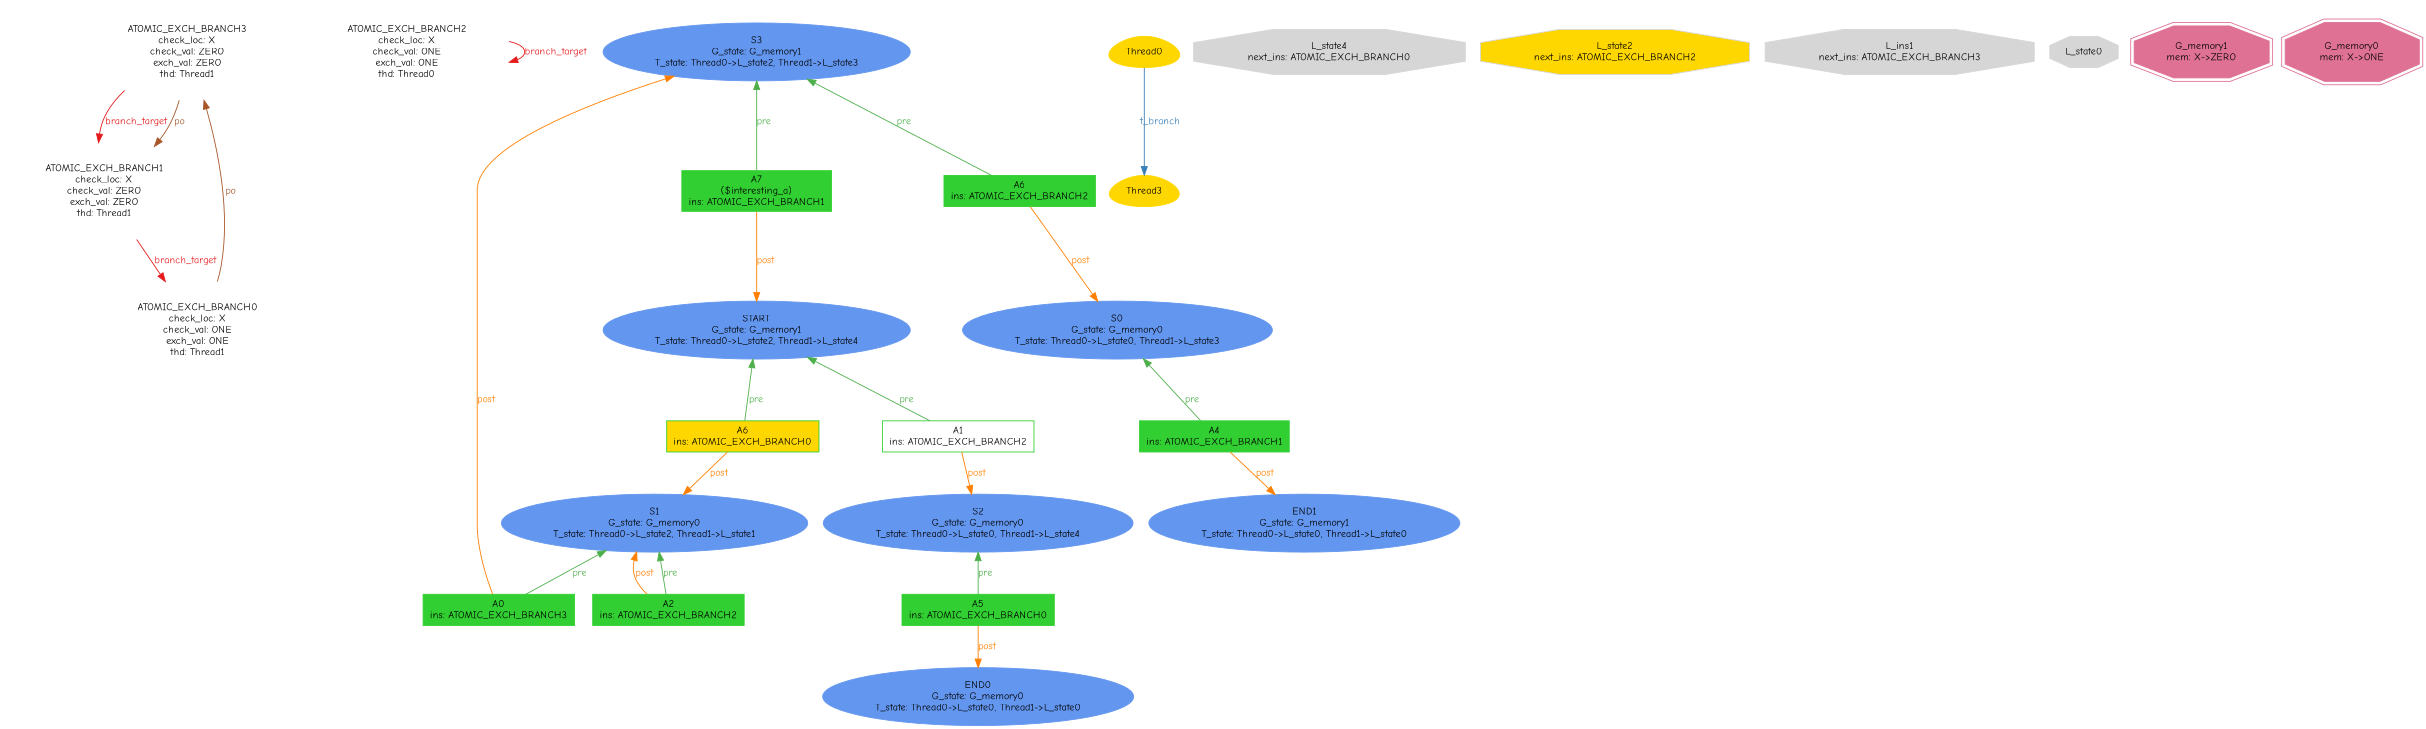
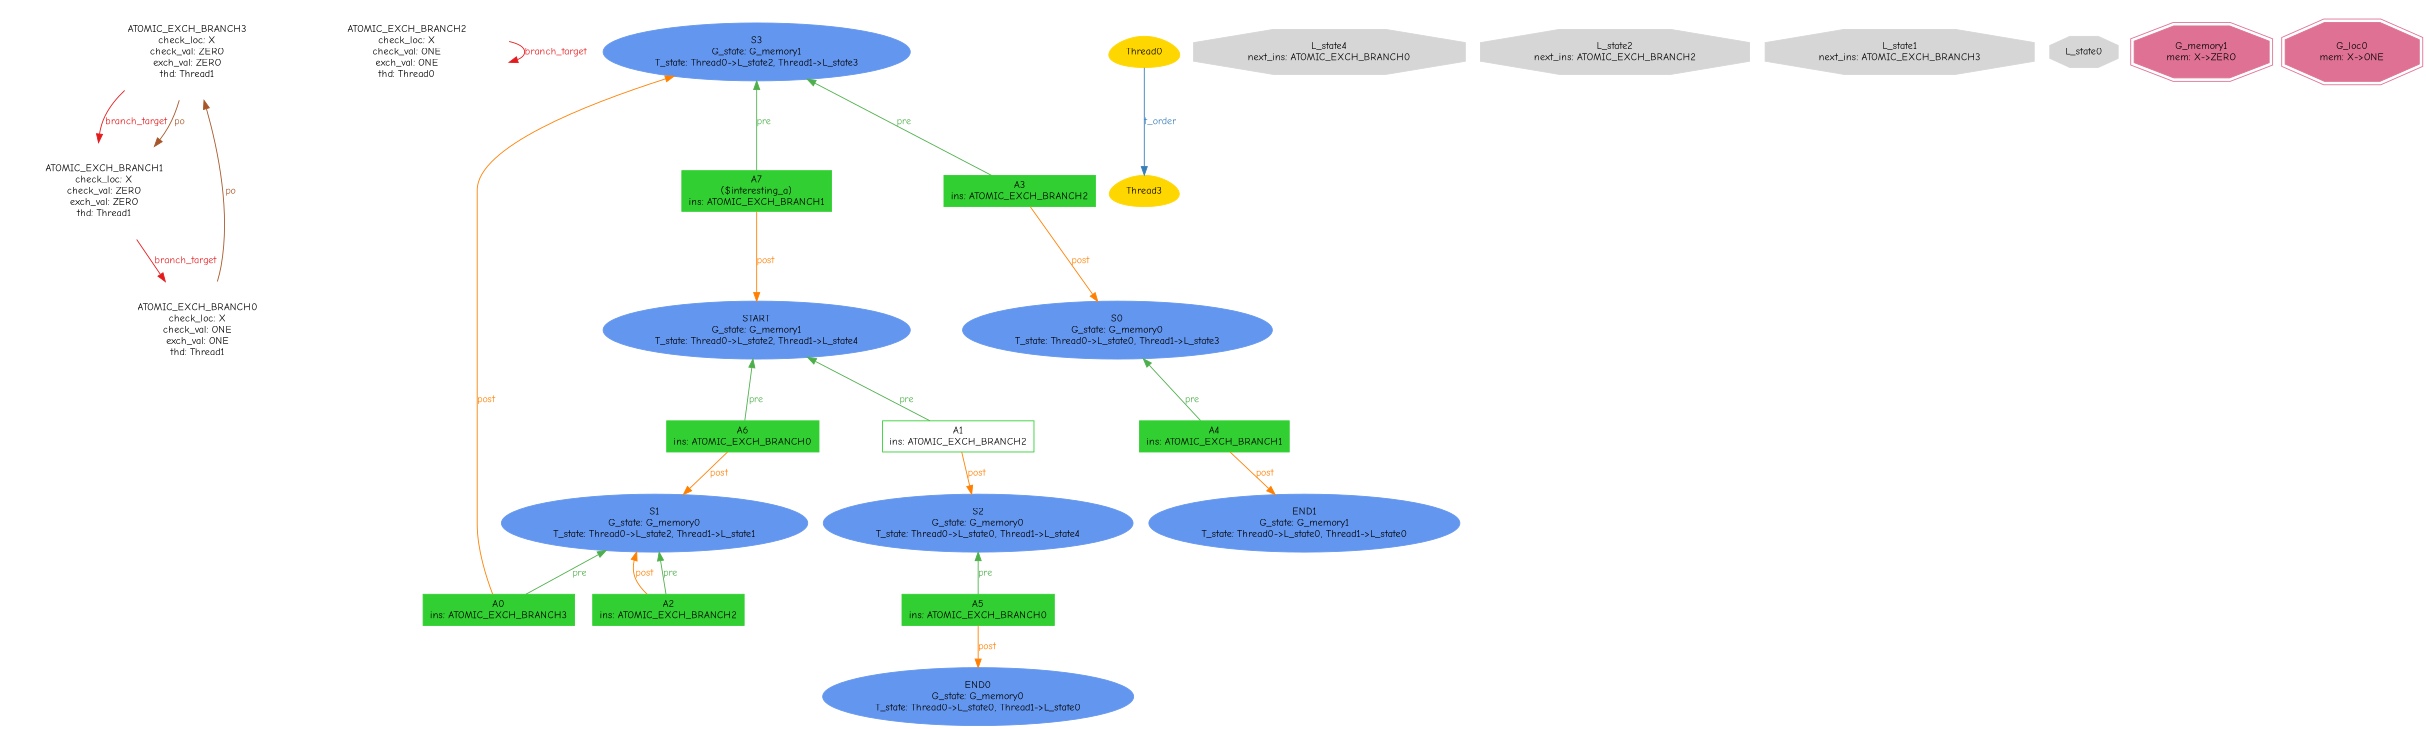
  digraph {
    fontname="Comic Neue"
    fontsize=12
    rankdir=TB
    node [color="#31cf31" fontcolor="#000000" fontname="Comic Neue" fontsize=12 shape=octagon style="filled, solid"]
    edge [color="#ff7f00" dir=forward fontcolor="#ff7f00" fontname="Comic Neue" fontsize=12 style=solid uuid="<ATOMIC_EXCH_BRANCH3, ATOMIC_EXCH_BRANCH1>" weight=1]
    n1 [color="#ffffff" label="ATOMIC_EXCH_BRANCH1\ncheck_loc: X\ncheck_val: ZERO\nexch_val: ZERO\nthd: Thread1" uuid=ATOMIC_EXCH_BRANCH1]
    n2 [color="#ffffff" label="ATOMIC_EXCH_BRANCH0\ncheck_loc: X\ncheck_val: ONE\nexch_val: ONE\nthd: Thread1" uuid=ATOMIC_EXCH_BRANCH0]
    n3 [color="#ffffff" label="ATOMIC_EXCH_BRANCH2\ncheck_loc: X\ncheck_val: ONE\nexch_val: ONE\nthd: Thread0" uuid=ATOMIC_EXCH_BRANCH2]
    n4 [color="#ffffff" label="ATOMIC_EXCH_BRANCH3\ncheck_loc: X\ncheck_val: ZERO\nexch_val: ZERO\nthd: Thread1" uuid=ATOMIC_EXCH_BRANCH3]
    n5 [color="#6396ef" label="S3\nG_state: G_memory1\nT_state: Thread0->L_state2, Thread1->L_state3" shape=ellipse uuid=S3]
    n6 [label="A0\nins: ATOMIC_EXCH_BRANCH3" shape=box uuid=A0]
-   n7 [label="A6\nins: ATOMIC_EXCH_BRANCH2" shape=box uuid=A3]
+   n7 [label="A3\nins: ATOMIC_EXCH_BRANCH2" shape=box uuid=A3]
    n8 [label="A7\n($interesting_a)\nins: ATOMIC_EXCH_BRANCH1" shape=box uuid=A7]
    n9 [color="#6396ef" label="S0\nG_state: G_memory0\nT_state: Thread0->L_state0, Thread1->L_state3" shape=ellipse uuid=S0]
    n10 [color="#6396ef" label="START\nG_state: G_memory1\nT_state: Thread0->L_state2, Thread1->L_state4" shape=ellipse uuid=START]
    n11 [fillcolor="#ffffff" label="A1\nins: ATOMIC_EXCH_BRANCH2" shape=box uuid=A1]
    n12 [color="#6396ef" label="S2\nG_state: G_memory0\nT_state: Thread0->L_state0, Thread1->L_state4" shape=ellipse uuid=S2]
    n13 [label="A5\nins: ATOMIC_EXCH_BRANCH0" shape=box uuid=A5]
    n14 [color="#6396ef" label="END0\nG_state: G_memory0\nT_state: Thread0->L_state0, Thread1->L_state0" shape=ellipse uuid=END0]
    n15 [color="#6396ef" label="S1\nG_state: G_memory0\nT_state: Thread0->L_state2, Thread1->L_state1" shape=ellipse uuid=S1]
    n16 [label="A2\nins: ATOMIC_EXCH_BRANCH2" shape=box uuid=A2]
    n17 [label="A4\nins: ATOMIC_EXCH_BRANCH1" shape=box uuid=A4]
    n18 [color="#6396ef" label="END1\nG_state: G_memory1\nT_state: Thread0->L_state0, Thread1->L_state0" shape=ellipse uuid=END1]
-   n19 [label="A6\nins: ATOMIC_EXCH_BRANCH0" shape=box uuid=A6 fillcolor="#ffd700"]
+   n19 [label="A6\nins: ATOMIC_EXCH_BRANCH0" shape=box uuid=A6]
    n20 [color="#ffd700" label=Thread0 shape=egg uuid=Thread0]
    n21 [color="#ffd700" label=Thread3 shape=egg uuid=Thread1]
    n22 [color="#d6d6d6" label="L_state4\nnext_ins: ATOMIC_EXCH_BRANCH0" uuid=L_state4]
-   n23 [color="#d6d6d6" label="L_state2\nnext_ins: ATOMIC_EXCH_BRANCH2" uuid=L_state2 fillcolor="#ffd700"]
-   n24 [color="#d6d6d6" label="L_ins1\nnext_ins: ATOMIC_EXCH_BRANCH3" uuid=L_state1]
+   n23 [color="#d6d6d6" label="L_state2\nnext_ins: ATOMIC_EXCH_BRANCH2" uuid=L_state2]
+   n24 [color="#d6d6d6" label="L_state1\nnext_ins: ATOMIC_EXCH_BRANCH3" uuid=L_state1]
    n25 [color="#d6d6d6" label=L_state0 uuid=L_state0]
    n26 [color="#de7194" label="G_memory1\nmem: X->ZERO" shape=doubleoctagon uuid=G_memory1]
-   n27 [color="#de7194" label="G_memory0\nmem: X->ONE" shape=doubleoctagon uuid=G_memory0]
+   n27 [color="#de7194" label="G_loc0\nmem: X->ONE" shape=doubleoctagon uuid=G_memory0]
    n1 -> n2 [color="#e41a1c" fontcolor="#e41a1c" label=branch_target uuid="<ATOMIC_EXCH_BRANCH1, ATOMIC_EXCH_BRANCH0>"]
    n3 -> n3 [color="#e41a1c" fontcolor="#e41a1c" label=branch_target uuid="<ATOMIC_EXCH_BRANCH2, ATOMIC_EXCH_BRANCH2>"]
    n4 -> n1 [color="#e41a1c" fontcolor="#e41a1c" label=branch_target]
    n4 -> n1 [color="#a65628" fontcolor="#a65628" label=po]
    n4 -> n2 [color="#a65628" dir=back fontcolor="#a65628" label=po uuid="<ATOMIC_EXCH_BRANCH0, ATOMIC_EXCH_BRANCH3>"]
    n5 -> n6 [dir=back label=post uuid="<A0, S3>"]
    n5 -> n7 [color="#4daf4a" dir=back fontcolor="#4daf4a" label=pre uuid="<A3, S3>"]
    n5 -> n8 [color="#4daf4a" dir=back fontcolor="#4daf4a" label=pre uuid="<A7, S3>"]
    n7 -> n9 [label=post uuid="<A3, S0>"]
    n8 -> n10 [label=post uuid="<A7, START>"]
    n9 -> n17 [color="#4daf4a" dir=back fontcolor="#4daf4a" label=pre uuid="<A4, S0>"]
    n10 -> n11 [color="#4daf4a" dir=back fontcolor="#4daf4a" label=pre uuid="<A1, START>"]
    n10 -> n19 [color="#4daf4a" dir=back fontcolor="#4daf4a" label=pre uuid="<A6, START>"]
    n11 -> n12 [label=post uuid="<A1, S2>"]
    n12 -> n13 [color="#4daf4a" dir=back fontcolor="#4daf4a" label=pre uuid="<A5, S2>"]
    n13 -> n14 [label=post uuid="<A5, END0>"]
    n15 -> n6 [color="#4daf4a" dir=back fontcolor="#4daf4a" label=pre uuid="<A0, S1>"]
    n15 -> n16 [dir=back label=post uuid="<A2, S1>"]
    n15 -> n16 [color="#4daf4a" dir=back fontcolor="#4daf4a" label=pre uuid="<A2, S1>"]
    n17 -> n18 [label=post uuid="<A4, END1>"]
    n19 -> n15 [label=post uuid="<A6, S1>"]
-   n20 -> n21 [color="#377eb8" fontcolor="#377eb8" label=t_branch uuid="<Thread0, Thread1>"]
+   n20 -> n21 [color="#377eb8" fontcolor="#377eb8" label=t_order uuid="<Thread0, Thread1>"]
  }
